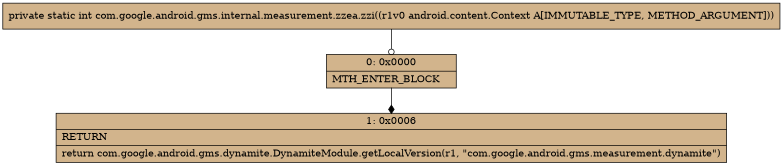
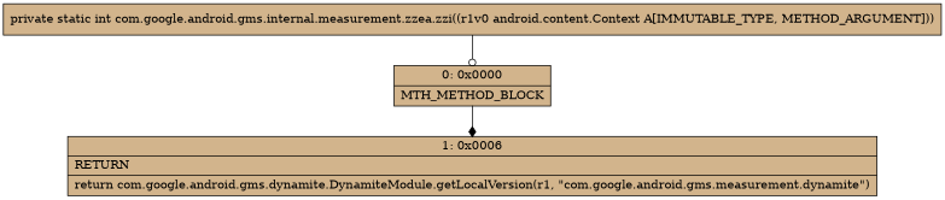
  digraph {
    node [shape=record style=filled fillcolor=tan]
-   n1 [label="{0\:\ 0x0000|MTH_ENTER_BLOCK\l}"]
+   n1 [label="{0\:\ 0x0000|MTH_METHOD_BLOCK\l}"]
    n2 [label="{1\:\ 0x0006|RETURN\l|return com.google.android.gms.dynamite.DynamiteModule.getLocalVersion(r1, \"com.google.android.gms.measurement.dynamite\")\l}"]
    n3 [label="{private static int com.google.android.gms.internal.measurement.zzea.zzi((r1v0 android.content.Context A[IMMUTABLE_TYPE, METHOD_ARGUMENT])) }"]
    n1 -> n2 [arrowhead=diamond]
    n3 -> n1 [arrowhead=odot]
  }
